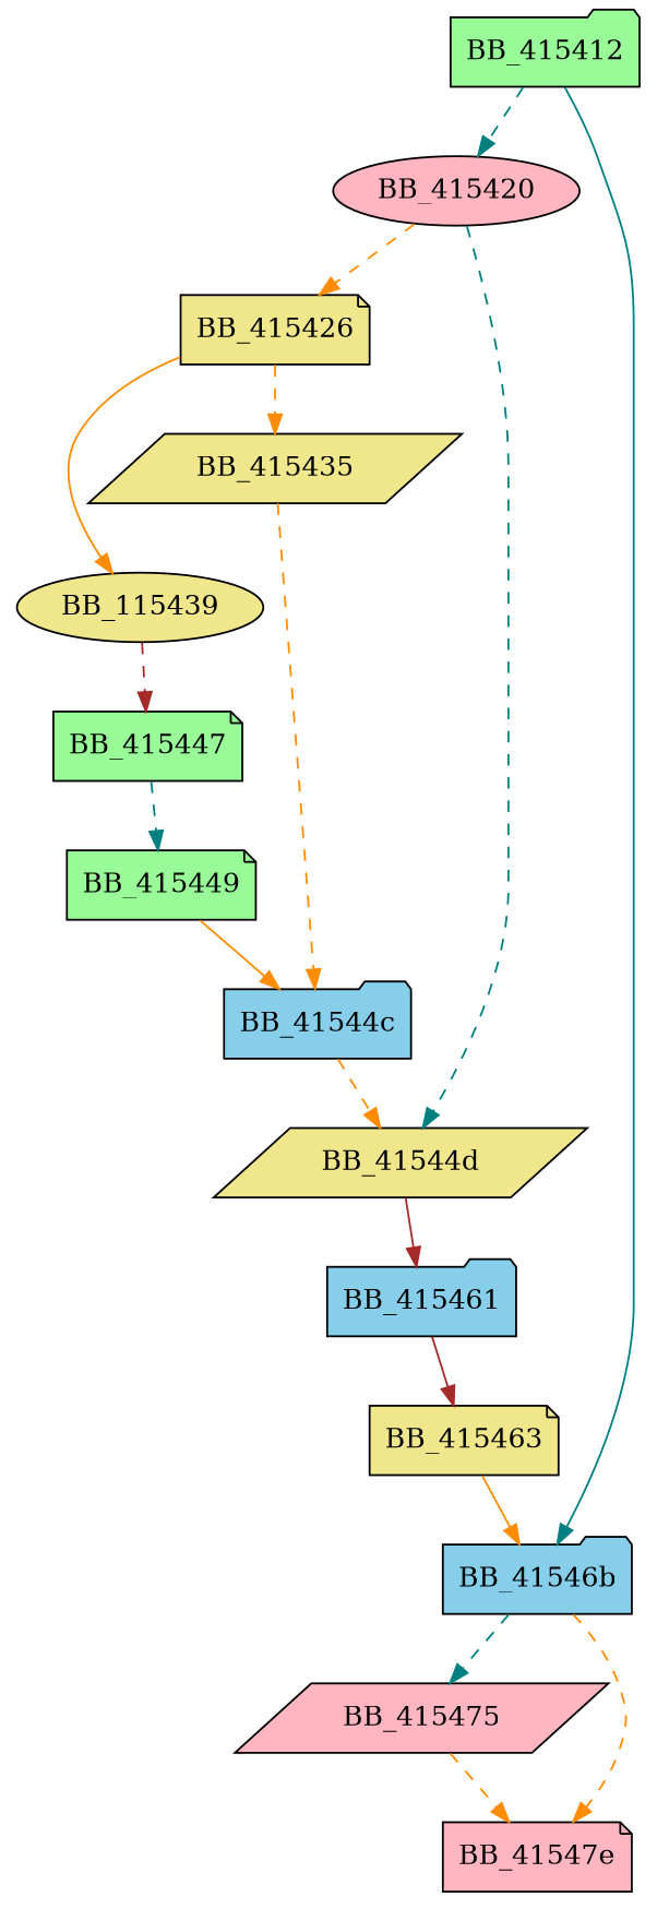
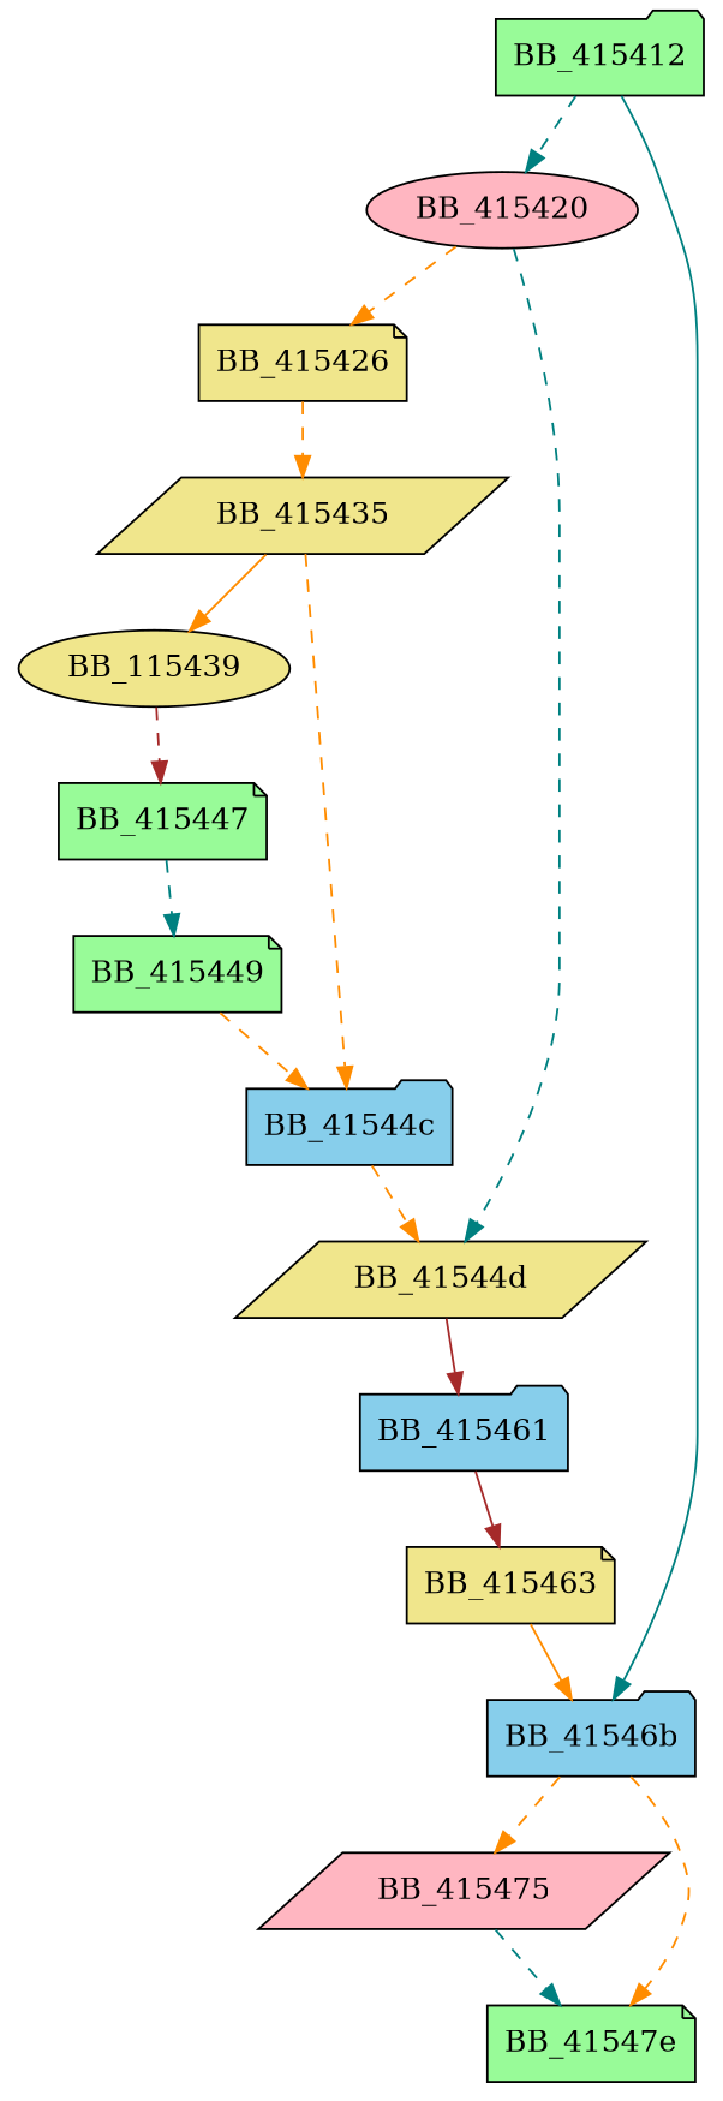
  digraph {
    node [fillcolor=khaki shape=note style=filled]
    edge [color=darkorange style=dashed]
    BB_415412 [fillcolor=palegreen shape=folder]
    BB_415420 [fillcolor=lightpink shape=ellipse]
    BB_41546b [fillcolor=skyblue shape=folder]
    BB_415426
    BB_41544d [shape=parallelogram]
    BB_415475 [fillcolor=lightpink shape=parallelogram]
-   BB_41547e [fillcolor=lightpink]
+   BB_41547e [fillcolor=palegreen]
    BB_415435 [shape=parallelogram]
    BB_415461 [fillcolor=skyblue shape=folder]
    n10 [label=BB_115439 shape=ellipse]
    BB_41544c [fillcolor=skyblue shape=folder]
    BB_415463
    BB_415447 [fillcolor=palegreen]
    BB_415449 [fillcolor=palegreen]
    BB_415412 -> BB_415420 [color=teal]
    BB_415412 -> BB_41546b [color=teal style=solid]
    BB_415420 -> BB_415426
    BB_415420 -> BB_41544d [color=teal]
-   BB_41546b -> BB_415475 [color=teal]
+   BB_41546b -> BB_415475
    BB_41546b -> BB_41547e
    BB_415426 -> BB_415435
    BB_41544d -> BB_415461 [color=brown style=solid]
-   BB_415475 -> BB_41547e
-   BB_415426 -> n10 [style=solid]
+   BB_415475 -> BB_41547e [color=teal]
+   BB_415435 -> n10 [style=solid]
    BB_415435 -> BB_41544c
    BB_415461 -> BB_415463 [color=brown style=solid]
    n10 -> BB_415447 [color=brown]
    BB_41544c -> BB_41544d
    BB_415463 -> BB_41546b [style=solid]
    BB_415447 -> BB_415449 [color=teal]
-   BB_415449 -> BB_41544c [style=solid]
+   BB_415449 -> BB_41544c
  }
